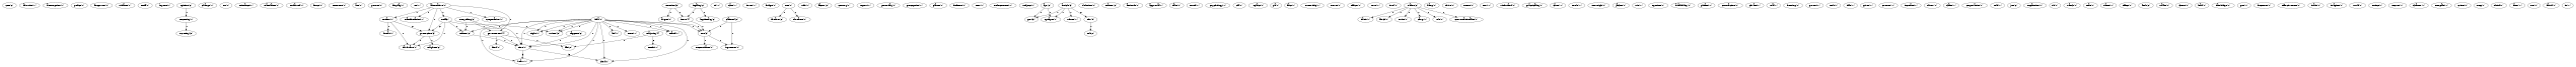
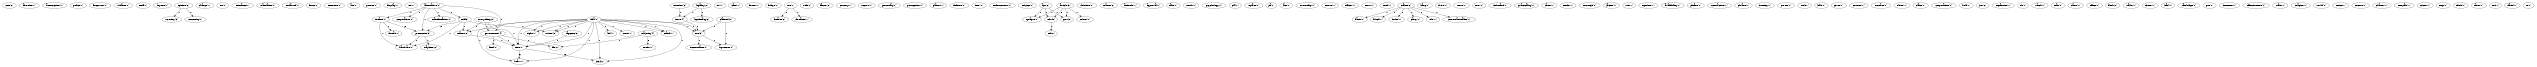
  digraph {
    n1 [label="com(2)"]
    n2 [label="abortion(1)"]
    n3 [label="assumption(1)"]
    n4 [label="police(1)"]
    n5 [label="firepower(1)"]
    n6 [label="violates(1)"]
    n7 [label="stuff(1)"]
    n8 [label="anyone(1)"]
    n9 [label="opinion(2)"]
    n10 [label="scrutiny(3)"]
    n11 [label="necessity(1)"]
    n12 [label="change(1)"]
    n13 [label="isn(1)"]
    n14 [label="existance(1)"]
    n15 [label="translates(1)"]
    n16 [label="outlawed(1)"]
    n17 [label="force(1)"]
    n18 [label="someone(1)"]
    n19 [label="ass(1)"]
    n20 [label="person(1)"]
    n21 [label="display(1)"]
    n22 [label="ron(1)"]
    n23 [label="alternative(1)"]
    n24 [label="self(3)"]
    n25 [label="cooperative(1)"]
    n26 [label="means(1)"]
    n27 [label="manifestation(1)"]
    n28 [label="protection(3)"]
    n29 [label="government(4)"]
    n30 [label="hardware(1)"]
    n31 [label="reason(2)"]
    n32 [label="writes(3)"]
    n33 [label="threat(1)"]
    n34 [label="mayhem(2)"]
    n35 [label="time(7)"]
    n36 [label="sir(1)"]
    n37 [label="case(1)"]
    n38 [label="house(1)"]
    n39 [label="fridge(1)"]
    n40 [label="use(1)"]
    n41 [label="firearm(2)"]
    n42 [label="threaten(1)"]
    n43 [label="wife(1)"]
    n44 [label="factor(2)"]
    n45 [label="country(1)"]
    n46 [label="report(1)"]
    n47 [label="yesterday(1)"]
    n48 [label="perception(1)"]
    n49 [label="planet(1)"]
    n50 [label="defense(1)"]
    n51 [label="beer(1)"]
    n52 [label="claimed(2)"]
    n53 [label="one(3)"]
    n54 [label="argument(1)"]
    n55 [label="necessitates(1)"]
    n56 [label="hears(1)"]
    n57 [label="clerk(1)"]
    n58 [label="enforcement(1)"]
    n59 [label="subject(1)"]
    n60 [label="article(3)"]
    n61 [label="synapse(1)"]
    n62 [label="edu(5)"]
    n63 [label="gnv(3)"]
    n64 [label="utkvm(1)"]
    n65 [label="utk(2)"]
    n66 [label="delusion(1)"]
    n67 [label="matter(2)"]
    n68 [label="attitude(1)"]
    n69 [label="approval(1)"]
    n70 [label="take(1)"]
    n71 [label="north(1)"]
    n72 [label="psychology(1)"]
    n73 [label="pill(1)"]
    n74 [label="replace(1)"]
    n75 [label="pa(1)"]
    n76 [label="fact(1)"]
    n77 [label="ownership(1)"]
    n78 [label="moron(1)"]
    n79 [label="officer(1)"]
    n80 [label="news(1)"]
    n81 [label="level(1)"]
    n82 [label="emotion(3)"]
-   n83 [label="argue(1)"]
    n84 [label="issue(4)"]
    n85 [label="apr(2)"]
    n86 [label="makes(2)"]
    n87 [label="basis(1)"]
    n88 [label="block(1)"]
    n89 [label="invite(1)"]
    n90 [label="party(1)"]
    n91 [label="rule(1)"]
    n92 [label="conversationalist(1)"]
    n93 [label="bang(1)"]
    n94 [label="drive(1)"]
    n95 [label="sense(1)"]
    n96 [label="mtv(1)"]
    n97 [label="withstand(1)"]
    n98 [label="practicality(1)"]
    n99 [label="legality(2)"]
    n100 [label="legitimacy(2)"]
    n101 [label="cares(1)"]
    n102 [label="settle(1)"]
    n103 [label="outweigh(1)"]
    n104 [label="jacket(1)"]
    n105 [label="win(1)"]
    n106 [label="egotism(1)"]
    n107 [label="availibility(1)"]
    n108 [label="please(1)"]
    n109 [label="contraction(1)"]
    n110 [label="phrase(1)"]
-   n111 [label="veal(1)"]
    n112 [label="hunting(1)"]
    n113 [label="everything(2)"]
    n114 [label="life(2)"]
    n115 [label="kind(1)"]
    n116 [label="purest(1)"]
    n117 [label="took(1)"]
    n118 [label="kills(1)"]
    n119 [label="gives(1)"]
    n120 [label="cosmos(1)"]
    n121 [label="increase(1)"]
    n122 [label="oliver(1)"]
    n123 [label="rkba(1)"]
    n124 [label="kid(1)"]
    n125 [label="store(1)"]
    n126 [label="stand(1)"]
    n127 [label="night(1)"]
    n128 [label="claim(1)"]
    n129 [label="cooperation(1)"]
    n130 [label="hold(1)"]
    n131 [label="jrm(2)"]
    n132 [label="expansion(1)"]
    n133 [label="ok(1)"]
    n134 [label="watch(1)"]
    n135 [label="man(1)"]
    n136 [label="name(1)"]
    n137 [label="effect(1)"]
    n138 [label="flesh(2)"]
    n139 [label="walks(1)"]
    n140 [label="chose(1)"]
    n141 [label="lead(1)"]
    n142 [label="hambidge(1)"]
    n143 [label="gun(1)"]
    n144 [label="becomes(1)"]
    n145 [label="effectiveness(1)"]
    n146 [label="majority(4)"]
    n147 [label="needs(1)"]
    n148 [label="brain(1)"]
    n149 [label="imagine(1)"]
    n150 [label="world(1)"]
    n151 [label="notice(1)"]
    n152 [label="excuse(1)"]
    n153 [label="charter(1)"]
    n154 [label="happens(2)"]
    n155 [label="exmpale(1)"]
    n156 [label="crime(1)"]
    n157 [label="step(1)"]
    n158 [label="think(1)"]
    n159 [label="taser(1)"]
    n160 [label="set(1)"]
    n161 [label="david(1)"]
    n162 [label="bs(1)"]
-   n11 -> n10 [label=1]
+   n9 -> n10 [label=1]
    n9 -> n11 [label=1]
    n23 -> n24 [label=1]
    n23 -> n25 [label=1]
    n23 -> n26 [label=1]
    n23 -> n27 [label=1]
    n23 -> n28 [label=1]
    n23 -> n29 [label=1]
    n24 -> n28 [label=2]
    n24 -> n30 [label=1]
    n24 -> n31 [label=1]
    n24 -> n32 [label=1]
    n26 -> n28 [label=2]
    n26 -> n30 [label=1]
    n26 -> n33 [label=1]
    n28 -> n30 [label=1]
    n28 -> n34 [label=1]
    n29 -> n35 [label=1]
    n29 -> n114 [label=1]
    n29 -> n115 [label=1]
    n31 -> n35 [label=1]
    n35 -> n56 [label=5]
    n35 -> n57 [label=5]
    n40 -> n41 [label=1]
    n40 -> n42 [label=1]
    n52 -> n53 [label=1]
    n52 -> n54 [label=1]
    n53 -> n54 [label=1]
    n53 -> n55 [label=1]
    n60 -> n61 [label=1]
    n60 -> n62 [label=2]
    n60 -> n63 [label=1]
    n60 -> n64 [label=1]
    n62 -> n65 [label=1]
-   n82 -> n83 [label=1]
    n82 -> n84 [label=1]
    n84 -> n53 [label=1]
    n85 -> n61 [label=1]
+   n85 -> n62 [label=1]
    n85 -> n63 [label=1]
    n86 -> n87 [label=1]
    n86 -> n88 [label=1]
    n86 -> n89 [label=1]
    n86 -> n90 [label=1]
    n86 -> n91 [label=1]
    n86 -> n92 [label=1]
    n99 -> n84 [label=1]
    n99 -> n100 [label=1]
    n113 -> n29 [label=1]
    n113 -> n31 [label=1]
    n113 -> n35 [label=1]
    n123 -> n31 [label=1]
    n123 -> n32 [label=1]
    n123 -> n32 [label=1]
    n123 -> n35 [label=1]
    n123 -> n35 [label=1]
    n123 -> n53 [label=1]
    n123 -> n53 [label=1]
    n123 -> n56 [label=1]
    n123 -> n56 [label=1]
    n123 -> n57 [label=1]
    n123 -> n57 [label=1]
    n123 -> n124 [label=1]
    n123 -> n125 [label=1]
    n123 -> n126 [label=1]
    n123 -> n126 [label=1]
    n123 -> n127 [label=1]
    n123 -> n127 [label=1]
    n146 -> n114 [label=1]
    n146 -> n147 [label=2]
    n154 -> n35 [label=1]
  }
